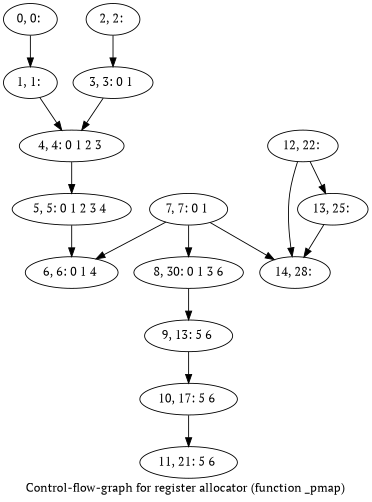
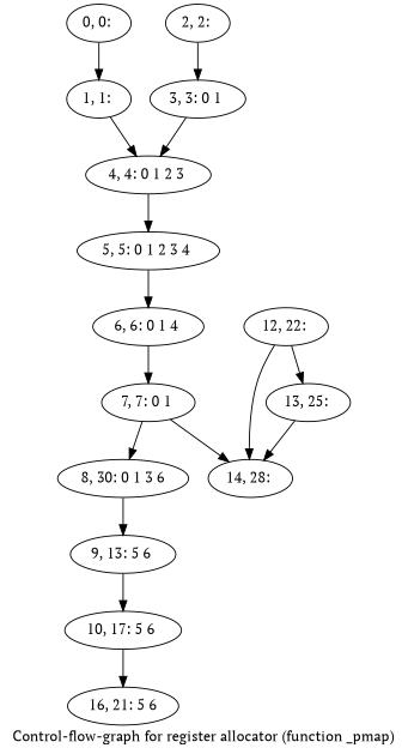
  digraph {
    fontname="PT Serif"
    label="Control-flow-graph for register allocator (function _pmap)"
    node [fontname="PT Serif"]
    edge [fontname="PT Serif"]
    n1 [label="0, 0: "]
    n2 [label="1, 1: "]
    n3 [label="4, 4: 0 1 2 3 "]
    n4 [label="2, 2: "]
    n5 [label="3, 3: 0 1 "]
    n6 [label="5, 5: 0 1 2 3 4 "]
    n7 [label="6, 6: 0 1 4 "]
    n8 [label="7, 7: 0 1 "]
    n9 [label="8, 30: 0 1 3 6"]
    n10 [label="14, 28: "]
    n11 [label="9, 13: 5 6 "]
    n12 [label="10, 17: 5 6 "]
-   n13 [label="11, 21: 5 6 "]
+   n13 [label="16, 21: 5 6"]
    n14 [label="12, 22: "]
    n15 [label="13, 25: "]
    n1 -> n2
    n2 -> n3
    n3 -> n6
    n4 -> n5
    n5 -> n3
    n6 -> n7
-   n8 -> n7
+   n7 -> n8
    n8 -> n9
    n8 -> n10
    n9 -> n11
    n11 -> n12
    n12 -> n13
    n14 -> n10
    n14 -> n15
    n15 -> n10
  }
